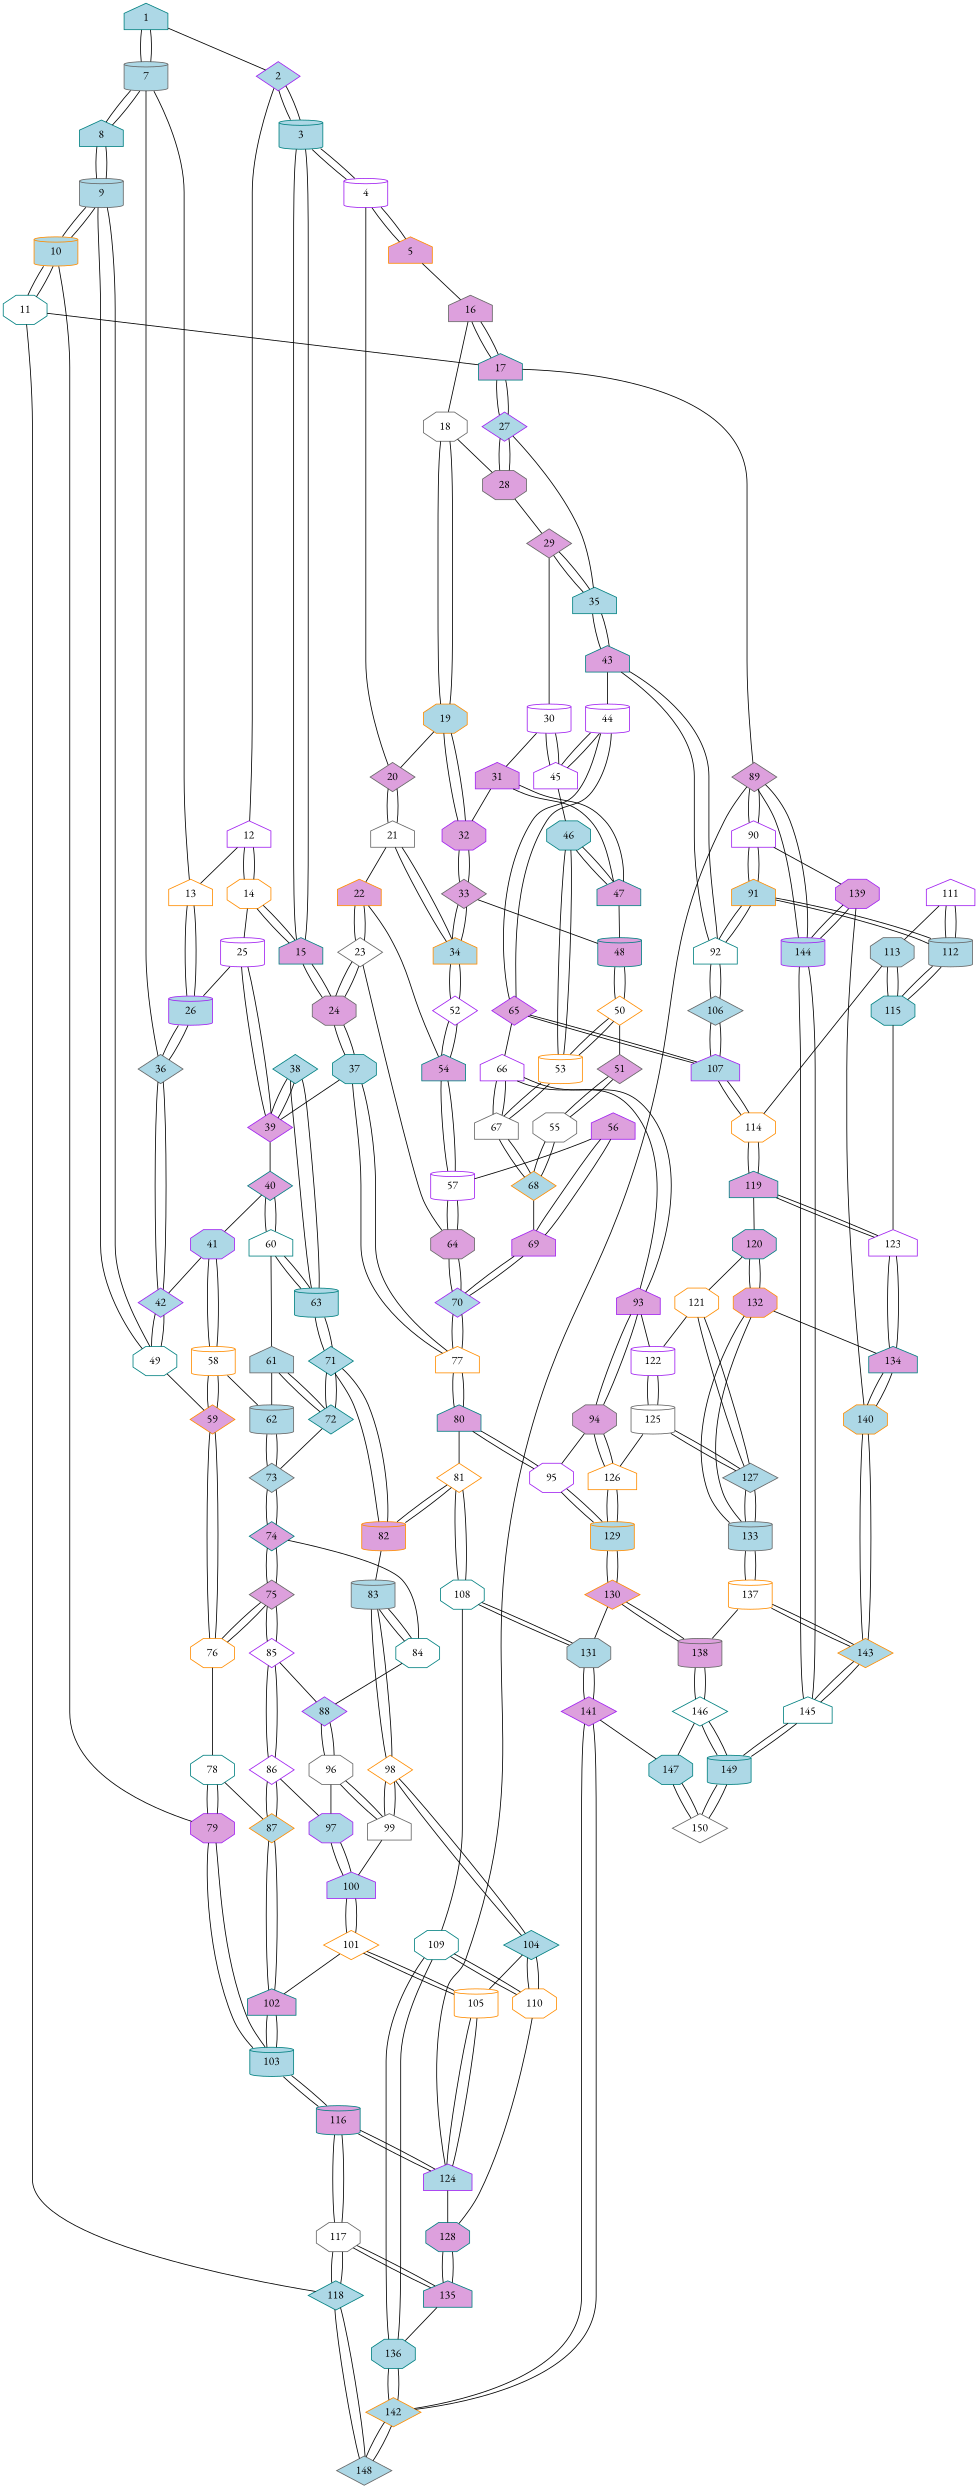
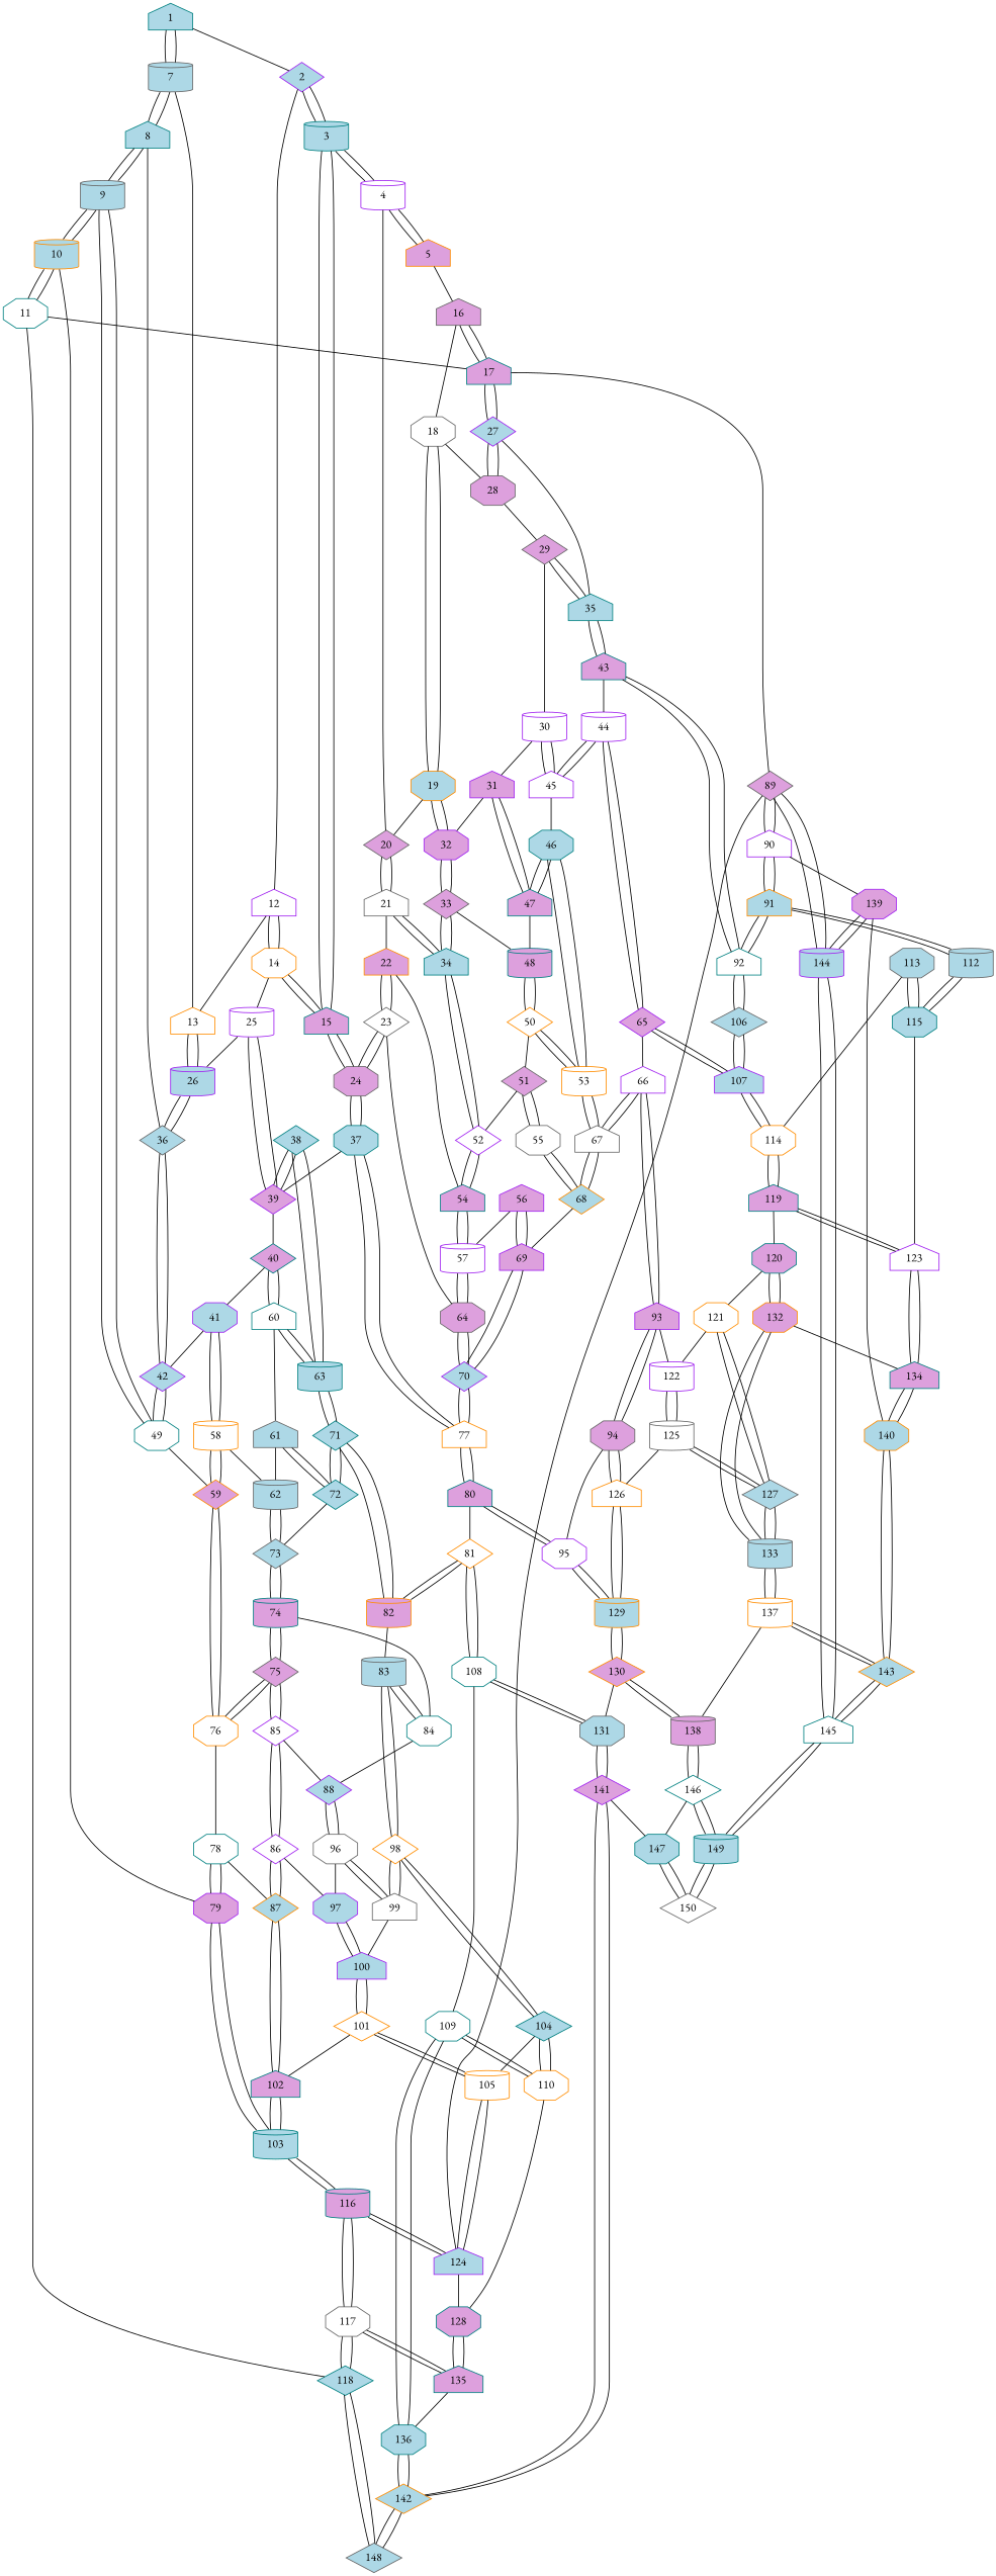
  graph {
    fontname="EB Garamond"
    node [color=teal fillcolor=lightblue fontname="EB Garamond" shape=diamond style=filled]
    edge [fontname="EB Garamond"]
    1 [shape=house]
    2 [color=purple]
    7 [color=gray40 shape=cylinder]
    3 [shape=cylinder]
    12 [color=purple fillcolor=white shape=house]
    8 [shape=house]
    13 [color=darkorange fillcolor=white shape=house]
    4 [color=purple fillcolor=white shape=cylinder]
    15 [fillcolor=plum shape=house]
    14 [color=darkorange fillcolor=white shape=octagon]
    5 [color=darkorange fillcolor=plum shape=house]
    20 [color=gray40 fillcolor=plum]
    24 [color=gray40 fillcolor=plum shape=octagon]
    16 [color=gray40 fillcolor=plum shape=house]
    21 [color=gray40 fillcolor=white shape=house]
    17 [fillcolor=plum shape=house]
    18 [color=gray40 fillcolor=white shape=octagon]
    11 [fillcolor=white shape=octagon]
    118
    9 [color=gray40 shape=cylinder]
    36 [color=gray40]
    26 [color=purple shape=cylinder]
    10 [color=darkorange shape=cylinder]
    49 [fillcolor=white shape=octagon]
    42 [color=purple]
    79 [color=purple fillcolor=plum shape=octagon]
    59 [color=darkorange fillcolor=plum]
    103 [shape=cylinder]
    27 [color=purple]
    89 [color=gray40 fillcolor=plum]
    148 [color=gray40]
    25 [color=purple fillcolor=white shape=cylinder]
    39 [color=purple fillcolor=plum]
    37 [shape=octagon]
    19 [color=darkorange shape=octagon]
    28 [color=gray40 fillcolor=plum shape=octagon]
    35 [shape=house]
    90 [color=purple fillcolor=white shape=house]
    144 [color=purple shape=cylinder]
    124 [color=purple shape=house]
    32 [color=purple fillcolor=plum shape=octagon]
    29 [color=gray40 fillcolor=plum]
    33 [color=gray40 fillcolor=plum]
    22 [color=darkorange fillcolor=plum shape=house]
-   34 [color=darkorange shape=house]
+   34 [shape=house]
    23 [color=gray40 fillcolor=white]
    54 [fillcolor=plum shape=house]
    52 [color=purple fillcolor=white]
    64 [color=gray40 fillcolor=plum shape=octagon]
    57 [color=purple fillcolor=white shape=cylinder]
    70 [color=purple]
    77 [color=darkorange fillcolor=white shape=house]
    40 [fillcolor=plum]
    43 [fillcolor=plum shape=house]
    30 [color=purple fillcolor=white shape=cylinder]
    31 [color=purple fillcolor=plum shape=house]
    45 [color=purple fillcolor=white shape=house]
    47 [fillcolor=plum shape=house]
    46 [shape=octagon]
    48 [fillcolor=plum shape=cylinder]
    50 [color=darkorange fillcolor=white]
    44 [color=purple fillcolor=white shape=cylinder]
    92 [fillcolor=white shape=house]
    38
    63 [shape=cylinder]
    80 [fillcolor=plum shape=house]
    71
    41 [color=purple shape=octagon]
    60 [fillcolor=white shape=house]
    58 [color=darkorange fillcolor=white shape=cylinder]
    61 [color=gray40 shape=house]
    62 [color=gray40 shape=cylinder]
    65 [color=purple fillcolor=plum]
    106 [color=gray40]
    66 [color=purple fillcolor=white shape=house]
    107 [color=purple shape=house]
    53 [color=darkorange fillcolor=white shape=cylinder]
    67 [color=gray40 fillcolor=white shape=house]
    51 [color=gray40 fillcolor=plum]
    76 [color=darkorange fillcolor=white shape=octagon]
    55 [color=gray40 fillcolor=white shape=octagon]
    68 [color=darkorange]
    56 [color=purple fillcolor=plum shape=house]
    69 [color=purple fillcolor=plum shape=house]
    73 [color=gray40]
    78 [fillcolor=white shape=octagon]
    72
-   74 [fillcolor=plum]
+   74 [fillcolor=plum shape=cylinder]
    82 [color=darkorange fillcolor=plum shape=cylinder]
    93 [color=purple fillcolor=plum shape=house]
    114 [color=darkorange fillcolor=white shape=octagon]
    94 [color=gray40 fillcolor=plum shape=octagon]
    122 [color=purple fillcolor=white shape=cylinder]
    83 [color=gray40 shape=cylinder]
    75 [color=gray40 fillcolor=plum]
    84 [fillcolor=white shape=octagon]
    85 [color=purple fillcolor=white]
    88 [color=purple]
    86 [color=purple fillcolor=white]
    87 [color=darkorange]
    81 [color=darkorange fillcolor=white]
    95 [color=purple fillcolor=white shape=octagon]
    102 [fillcolor=plum shape=house]
    116 [fillcolor=plum shape=cylinder]
    108 [fillcolor=white shape=octagon]
    129 [color=darkorange shape=cylinder]
    109 [fillcolor=white shape=octagon]
    131 [color=gray40 shape=octagon]
    98 [color=darkorange fillcolor=white]
    99 [color=gray40 fillcolor=white shape=house]
    104
    96 [color=gray40 fillcolor=white shape=octagon]
    97 [color=purple shape=octagon]
    100 [color=purple shape=house]
    91 [color=darkorange shape=house]
    139 [color=purple fillcolor=plum shape=octagon]
    145 [fillcolor=white shape=house]
    112 [color=gray40 shape=cylinder]
    140 [color=darkorange shape=octagon]
    115 [shape=octagon]
    126 [color=darkorange fillcolor=white shape=house]
    125 [color=gray40 fillcolor=white shape=cylinder]
    130 [color=darkorange fillcolor=plum]
    101 [color=darkorange fillcolor=white]
    105 [color=darkorange fillcolor=white shape=cylinder]
    110 [color=darkorange fillcolor=white shape=octagon]
    117 [color=gray40 fillcolor=white shape=octagon]
    128 [fillcolor=plum shape=octagon]
    119 [fillcolor=plum shape=house]
    136 [shape=octagon]
    141 [color=purple fillcolor=plum]
    142 [color=darkorange]
    135 [fillcolor=plum shape=house]
-   111 [color=purple fillcolor=white shape=house]
    113 [color=gray40 shape=octagon]
    123 [color=purple fillcolor=white shape=house]
    120 [fillcolor=plum shape=octagon]
    134 [fillcolor=plum shape=house]
    121 [color=darkorange fillcolor=white shape=octagon]
    132 [color=darkorange fillcolor=plum shape=octagon]
    127 [color=gray40]
    133 [color=gray40 shape=cylinder]
    137 [color=darkorange fillcolor=white shape=cylinder]
    138 [color=gray40 fillcolor=plum shape=cylinder]
    146 [fillcolor=white]
    147 [shape=octagon]
    143 [color=darkorange]
    149 [shape=cylinder]
    150 [color=gray40 fillcolor=white]
    1 -- 2
    1 -- 7
    1 -- 7
    2 -- 3
    2 -- 3
    2 -- 12
    7 -- 8
    7 -- 8
    7 -- 13
    3 -- 4
    3 -- 4
    3 -- 15
    3 -- 15
    12 -- 13
    12 -- 14
    12 -- 14
    8 -- 9
    8 -- 9
-   7 -- 36
+   8 -- 36
    13 -- 26
    13 -- 26
    4 -- 5
    4 -- 5
    4 -- 20
    15 -- 24
    15 -- 24
    14 -- 15
    14 -- 15
    14 -- 25
    5 -- 16
    20 -- 21
    20 -- 21
    24 -- 37
    24 -- 37
    16 -- 17
    16 -- 17
    16 -- 18
    21 -- 22
    21 -- 34
    21 -- 34
    17 -- 27
    17 -- 27
    17 -- 89
    18 -- 19
    18 -- 19
    18 -- 28
    11 -- 17
    11 -- 118
    118 -- 148
    118 -- 148
    9 -- 10
    9 -- 10
    9 -- 49
    9 -- 49
    36 -- 42
    36 -- 42
    26 -- 36
    26 -- 36
    10 -- 11
    10 -- 11
    10 -- 79
    49 -- 59
    42 -- 49
    42 -- 49
    79 -- 103
    79 -- 103
    59 -- 76
    59 -- 76
    103 -- 116
    103 -- 116
    27 -- 28
    27 -- 28
    27 -- 35
    89 -- 90
    89 -- 90
    89 -- 144
    89 -- 144
    89 -- 124
    25 -- 26
    25 -- 39
    25 -- 39
    39 -- 40
    37 -- 39
    37 -- 77
    37 -- 77
    19 -- 20
    19 -- 32
    19 -- 32
    28 -- 29
    35 -- 43
    35 -- 43
    90 -- 91
    90 -- 91
    90 -- 139
    144 -- 145
    144 -- 145
    124 -- 128
    32 -- 33
    32 -- 33
    29 -- 35
    29 -- 35
    29 -- 30
    33 -- 34
    33 -- 34
    33 -- 48
    22 -- 23
    22 -- 23
    22 -- 54
    34 -- 52
    34 -- 52
    23 -- 24
    23 -- 24
    23 -- 64
    54 -- 57
    54 -- 57
    52 -- 54
    52 -- 54
    64 -- 70
    64 -- 70
    57 -- 64
    57 -- 64
    70 -- 77
    70 -- 77
    77 -- 80
    77 -- 80
    40 -- 41
    40 -- 60
    40 -- 60
    43 -- 44
    43 -- 92
    43 -- 92
    30 -- 31
    30 -- 45
    30 -- 45
    31 -- 32
    31 -- 47
    31 -- 47
    45 -- 46
    47 -- 48
    46 -- 47
    46 -- 47
    46 -- 53
    46 -- 53
    48 -- 50
    48 -- 50
    50 -- 53
    50 -- 53
    50 -- 51
    44 -- 45
    44 -- 45
    44 -- 65
    44 -- 65
    92 -- 106
    92 -- 106
    38 -- 39
    38 -- 39
    38 -- 63
    38 -- 63
    63 -- 71
    63 -- 71
    80 -- 81
    80 -- 95
    80 -- 95
    71 -- 72
    71 -- 72
    71 -- 82
    71 -- 82
    41 -- 42
    41 -- 58
    41 -- 58
    60 -- 63
    60 -- 63
    60 -- 61
    58 -- 59
    58 -- 59
    58 -- 62
    61 -- 62
    61 -- 72
    61 -- 72
    62 -- 73
    62 -- 73
    65 -- 66
    65 -- 107
    65 -- 107
    106 -- 107
    106 -- 107
    66 -- 67
    66 -- 67
    66 -- 93
    66 -- 93
    107 -- 114
    107 -- 114
    53 -- 67
    53 -- 67
    67 -- 68
    67 -- 68
+   51 -- 52
    51 -- 55
    51 -- 55
    76 -- 78
    55 -- 68
    55 -- 68
    68 -- 69
    56 -- 57
    56 -- 69
    56 -- 69
    69 -- 70
    69 -- 70
    73 -- 74
    73 -- 74
    78 -- 79
    78 -- 79
    78 -- 87
    72 -- 73
    74 -- 75
    74 -- 75
    74 -- 84
    82 -- 83
    93 -- 94
    93 -- 94
    93 -- 122
    114 -- 119
    114 -- 119
    94 -- 95
    94 -- 126
    94 -- 126
    122 -- 125
    122 -- 125
    83 -- 84
    83 -- 84
    83 -- 98
    83 -- 98
    75 -- 76
    75 -- 76
    75 -- 85
    75 -- 85
    84 -- 88
    85 -- 88
    85 -- 86
    85 -- 86
    88 -- 96
    88 -- 96
    86 -- 87
    86 -- 87
    86 -- 97
    87 -- 102
    87 -- 102
    81 -- 82
    81 -- 82
    81 -- 108
    81 -- 108
    95 -- 129
    95 -- 129
    102 -- 103
    102 -- 103
    116 -- 124
    116 -- 124
    116 -- 117
    116 -- 117
    108 -- 109
    108 -- 131
    108 -- 131
    129 -- 130
    129 -- 130
    109 -- 110
    109 -- 110
    109 -- 136
    109 -- 136
    131 -- 141
    131 -- 141
    98 -- 99
    98 -- 99
    98 -- 104
    98 -- 104
    99 -- 100
    104 -- 105
    104 -- 110
    104 -- 110
    96 -- 99
    96 -- 99
    96 -- 97
    97 -- 100
    97 -- 100
    100 -- 101
    100 -- 101
    91 -- 92
    91 -- 92
    91 -- 112
    91 -- 112
    139 -- 144
    139 -- 144
    139 -- 140
    145 -- 149
    145 -- 149
    112 -- 115
    112 -- 115
    140 -- 143
    140 -- 143
    115 -- 123
    126 -- 129
    126 -- 129
    125 -- 126
    125 -- 127
    125 -- 127
    130 -- 131
    130 -- 138
    130 -- 138
    101 -- 102
    101 -- 105
    101 -- 105
    105 -- 124
    105 -- 124
    110 -- 128
    117 -- 118
    117 -- 118
    117 -- 135
    117 -- 135
    128 -- 135
    128 -- 135
    119 -- 123
    119 -- 123
    119 -- 120
    136 -- 142
    136 -- 142
    141 -- 142
    141 -- 142
    141 -- 147
    142 -- 148
    142 -- 148
    135 -- 136
-   111 -- 112
-   111 -- 112
-   111 -- 113
    113 -- 114
    113 -- 115
    113 -- 115
    123 -- 134
    123 -- 134
    120 -- 121
    120 -- 132
    120 -- 132
    134 -- 140
    134 -- 140
    121 -- 122
    121 -- 127
    121 -- 127
    132 -- 134
    132 -- 133
    132 -- 133
    127 -- 133
    127 -- 133
    133 -- 137
    133 -- 137
    137 -- 138
    137 -- 143
    137 -- 143
    138 -- 146
    138 -- 146
    146 -- 147
    146 -- 149
    146 -- 149
    147 -- 150
    147 -- 150
    143 -- 145
    143 -- 145
    149 -- 150
    149 -- 150
  }
